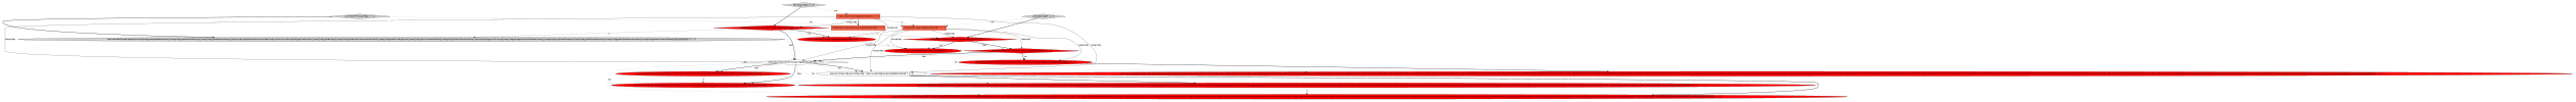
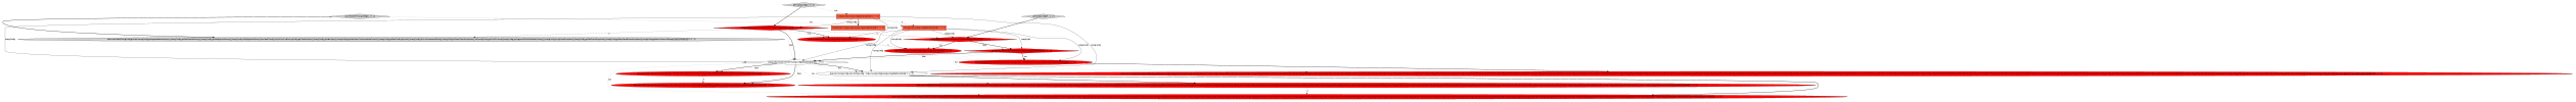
  digraph {
    fontname="Liberation Sans"
    node [fillcolor=red fontname="Liberation Sans" shape=ellipse style=filled]
    edge [fontname="Liberation Sans" style=bold]
    n1 [label="throw new ISE(\"Unknown tuningConfig type: (%s(, Must be in (%s, %s, %s(\",tuningConfig.getClass().getName(),.getName(),.getName(),.getName())@@@15@@@['0', '1', '0']"]
    n2 [label="final ParallelIndexTuningConfig parallelIndexTuningConfig = (ParallelIndexTuningConfig)tuningConfig@@@7@@@['0', '1', '0']"]
    n3 [label="return new CompactionTuningConfig(null,parallelIndexTuningConfig.getMaxRowsPerSegment(),parallelIndexTuningConfig.getAppendableIndexSpec(),parallelIndexTuningConfig.getMaxRowsInMemory(),parallelIndexTuningConfig.getMaxBytesInMemory(),parallelIndexTuningConfig.isSkipBytesInMemoryOverheadCheck(),parallelIndexTuningConfig.getMaxTotalRows(),parallelIndexTuningConfig.getNumShards(),parallelIndexTuningConfig.getSplitHintSpec(),parallelIndexTuningConfig.getPartitionsSpec(),parallelIndexTuningConfig.getIndexSpec(),parallelIndexTuningConfig.getIndexSpecForIntermediatePersists(),parallelIndexTuningConfig.getMaxPendingPersists(),parallelIndexTuningConfig.isForceGuaranteedRollup(),parallelIndexTuningConfig.isReportParseExceptions(),parallelIndexTuningConfig.getPushTimeout(),parallelIndexTuningConfig.getSegmentWriteOutMediumFactory(),null,parallelIndexTuningConfig.getMaxNumConcurrentSubTasks(),parallelIndexTuningConfig.getMaxRetry(),parallelIndexTuningConfig.getTaskStatusCheckPeriodMs(),parallelIndexTuningConfig.getChatHandlerTimeout(),parallelIndexTuningConfig.getChatHandlerNumRetries(),parallelIndexTuningConfig.getMaxNumSegmentsToMerge(),parallelIndexTuningConfig.getTotalNumMergeTasks(),parallelIndexTuningConfig.isLogParseExceptions(),parallelIndexTuningConfig.getMaxParseExceptions(),parallelIndexTuningConfig.getMaxSavedParseExceptions(),parallelIndexTuningConfig.getMaxColumnsToMerge(),parallelIndexTuningConfig.getAwaitSegmentAvailabilityTimeoutMillis())@@@8@@@['0', '1', '0']"]
    n4 [fillcolor=white label="final IndexTuningConfig indexTuningConfig = (IndexTuningConfig)tuningConfig@@@11@@@['1', '1', '0']"]
    n5 [label="return new CompactionTuningConfig(null,indexTuningConfig.getMaxRowsPerSegment(),indexTuningConfig.getAppendableIndexSpec(),indexTuningConfig.getMaxRowsInMemory(),indexTuningConfig.getMaxBytesInMemory(),indexTuningConfig.isSkipBytesInMemoryOverheadCheck(),indexTuningConfig.getMaxTotalRows(),indexTuningConfig.getNumShards(),null,indexTuningConfig.getPartitionsSpec(),indexTuningConfig.getIndexSpec(),indexTuningConfig.getIndexSpecForIntermediatePersists(),indexTuningConfig.getMaxPendingPersists(),indexTuningConfig.isForceGuaranteedRollup(),indexTuningConfig.isReportParseExceptions(),indexTuningConfig.getPushTimeout(),indexTuningConfig.getSegmentWriteOutMediumFactory(),null,null,null,null,null,null,null,null,indexTuningConfig.isLogParseExceptions(),indexTuningConfig.getMaxParseExceptions(),indexTuningConfig.getMaxSavedParseExceptions(),indexTuningConfig.getMaxColumnsToMerge(),indexTuningConfig.getAwaitSegmentAvailabilityTimeoutMillis())@@@12@@@['0', '1', '0']"]
    n6 [label="return new ParallelIndexTuningConfig(null,indexTuningConfig.getMaxRowsPerSegment(),indexTuningConfig.getAppendableIndexSpec(),indexTuningConfig.getMaxRowsPerSegment(),indexTuningConfig.getMaxBytesInMemory(),indexTuningConfig.isSkipBytesInMemoryOverheadCheck(),indexTuningConfig.getMaxTotalRows(),indexTuningConfig.getNumShards(),null,indexTuningConfig.getPartitionsSpec(),indexTuningConfig.getIndexSpec(),indexTuningConfig.getIndexSpecForIntermediatePersists(),indexTuningConfig.getMaxPendingPersists(),indexTuningConfig.isForceGuaranteedRollup(),indexTuningConfig.isReportParseExceptions(),indexTuningConfig.getPushTimeout(),indexTuningConfig.getSegmentWriteOutMediumFactory(),null,null,null,null,null,null,null,null,indexTuningConfig.isLogParseExceptions(),indexTuningConfig.getMaxParseExceptions(),indexTuningConfig.getMaxSavedParseExceptions(),indexTuningConfig.getMaxColumnsToMerge())@@@8@@@['1', '0', '0']"]
    n7 [label="tuningConfig instanceof ParallelIndexTuningConfig@@@3@@@['1', '0', '0']" shape=diamond]
    n8 [fillcolor=lightgray label="return new IndexTuningConfig(null,null,tuningConfig.getAppendableIndexSpec(),tuningConfig.getMaxRowsInMemory(),tuningConfig.getMaxBytesInMemory(),tuningConfig.isSkipBytesInMemoryOverheadCheck(),null,null,null,null,tuningConfig.getPartitionsSpec(),tuningConfig.getIndexSpec(),tuningConfig.getIndexSpecForIntermediatePersists(),tuningConfig.getMaxPendingPersists(),tuningConfig.isForceGuaranteedRollup(),tuningConfig.isReportParseExceptions(),null,tuningConfig.getPushTimeout(),tuningConfig.getSegmentWriteOutMediumFactory(),tuningConfig.isLogParseExceptions(),tuningConfig.getMaxParseExceptions(),tuningConfig.getMaxSavedParseExceptions(),tuningConfig.getMaxColumnsToMerge())@@@3@@@['0', '0', '1']"]
    n9 [label="return (ParallelIndexTuningConfig)tuningConfig@@@4@@@['1', '0', '0']"]
    n10 [label="tuningConfig instanceof CompactionTuningConfig@@@3@@@['0', '1', '0']" shape=diamond]
    n11 [fillcolor=white label="tuningConfig instanceof IndexTuningConfig@@@10@@@['1', '1', '0']" shape=diamond]
    n12 [label="return (CompactionTuningConfig)tuningConfig@@@4@@@['0', '1', '0']"]
    n13 [label="tuningConfig instanceof ParallelIndexTuningConfig@@@6@@@['0', '1', '0']" shape=diamond]
    n14 [label="throw new ISE(\"Unknown tuningConfig type: (%s(, Must be either (%s( or (%s(\",tuningConfig.getClass().getName(),.getName(),.getName())@@@11@@@['1', '0', '0']"]
    n15 [fillcolor=tomato label="ParallelIndexTuningConfig tuningConfig@@@2@@@['0', '0', '1']" shape=box]
    n16 [fillcolor=tomato label="TuningConfig tuningConfig@@@2@@@['0', '1', '0']" shape=box]
    n17 [fillcolor=lightgray label="getTuningConfig['0', '1', '0']" shape=diamond]
    n18 [fillcolor=lightgray label="convertToIndexTuningConfig['0', '0', '1']" shape=diamond]
    n19 [fillcolor=lightgray label="getTuningConfig['1', '0', '0']" shape=diamond]
    n20 [fillcolor=tomato label="TuningConfig tuningConfig@@@2@@@['1', '0', '0']" shape=box]
    n2 -> n3
    n4 -> n5
    n4 -> n6
    n6 -> n5 [label=0 style=dashed]
    n7 -> n8 [label=0 style=dashed]
    n7 -> n9 [label=true style=dotted]
    n7 -> n9
    n7 -> n10 [label=0 style=dashed]
    n7 -> n11 [label=false style=dotted]
    n7 -> n11
    n9 -> n12 [label=0 style=dashed]
    n10 -> n12 [label=true style=dotted]
    n10 -> n12
    n10 -> n13
    n10 -> n13 [label=false style=dotted]
    n11 -> n1
    n11 -> n1 [label=false style=dotted]
    n11 -> n4 [label=true style=dotted]
    n11 -> n4
    n11 -> n5 [label=true style=dotted]
    n11 -> n6 [label=true style=dotted]
    n11 -> n14
    n11 -> n14 [label=false style=dotted]
    n13 -> n2 [label=true style=dotted]
    n13 -> n2
    n13 -> n3 [label=true style=dotted]
    n13 -> n11 [label=false style=dotted]
    n13 -> n11
    n14 -> n1 [label=0 style=dashed]
    n16 -> n2 [label=tuningConfig style=solid]
    n16 -> n4 [label=tuningConfig style=solid]
    n16 -> n10 [label=tuningConfig style=solid]
    n16 -> n11 [label=tuningConfig style=solid]
    n16 -> n12 [label=tuningConfig style=solid]
    n16 -> n13 [label=tuningConfig style=solid]
    n17 -> n10
-   n17 -> n16 [label=true style=dotted]
    n18 -> n8
    n18 -> n16 [label=true style=dotted]
    n19 -> n7
    n19 -> n20 [label=true style=dotted]
    n20 -> n4 [label=tuningConfig style=solid]
    n20 -> n7 [label=tuningConfig style=solid]
    n20 -> n9 [label=tuningConfig style=solid]
    n20 -> n11 [label=tuningConfig style=solid]
    n20 -> n15 [label=0]
    n20 -> n16 [label=0 style=dashed]
  }
